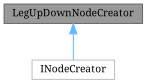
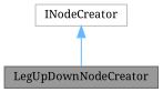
  digraph {
    fontname="Noto Serif"
    node [fontname="Noto Serif" fontsize=10 shape=box style=filled]
    n1 [color=gray40 fillcolor=grey60 fontcolor=black height=0.2 label=LegUpDownNodeCreator width=0.4]
    n2 [color=grey75 fillcolor=white height=0.2 label=INodeCreator width=0.4]
-   n1 -> n2 [color=steelblue1 dir=back fontname="Noto Serif" fontsize=10 labelfontname=Helvetica labelfontsize=10 style=solid]
+   n2 -> n1 [color=steelblue1 dir=back fontname="Noto Serif" fontsize=10 labelfontname=Helvetica labelfontsize=10 style=solid]
  }
